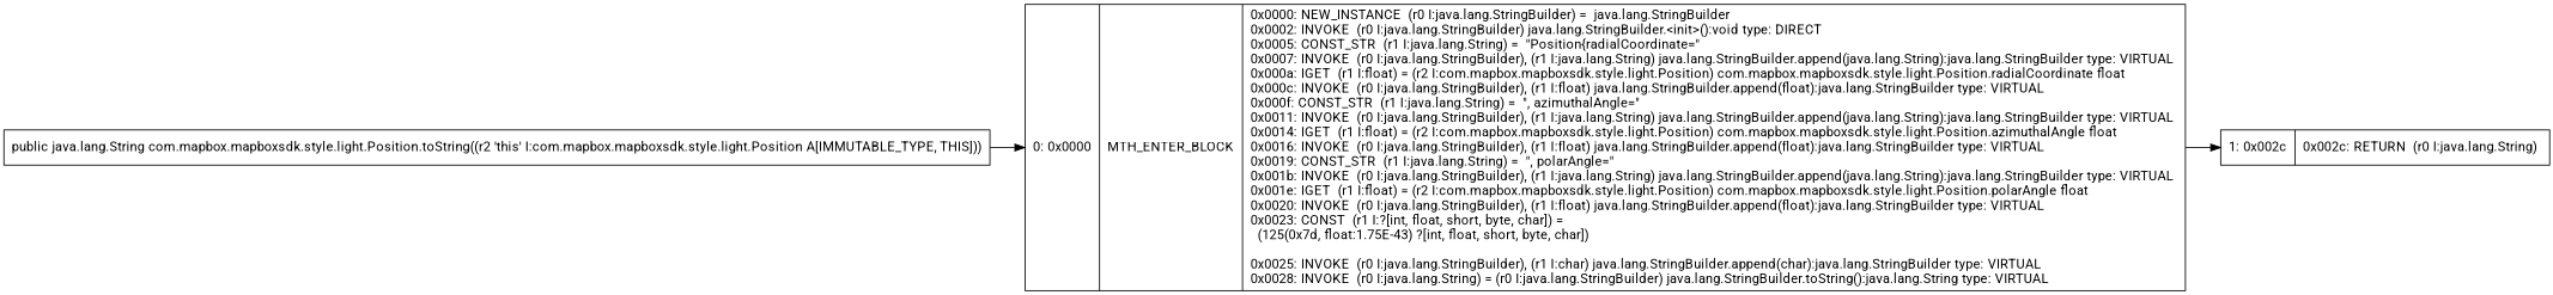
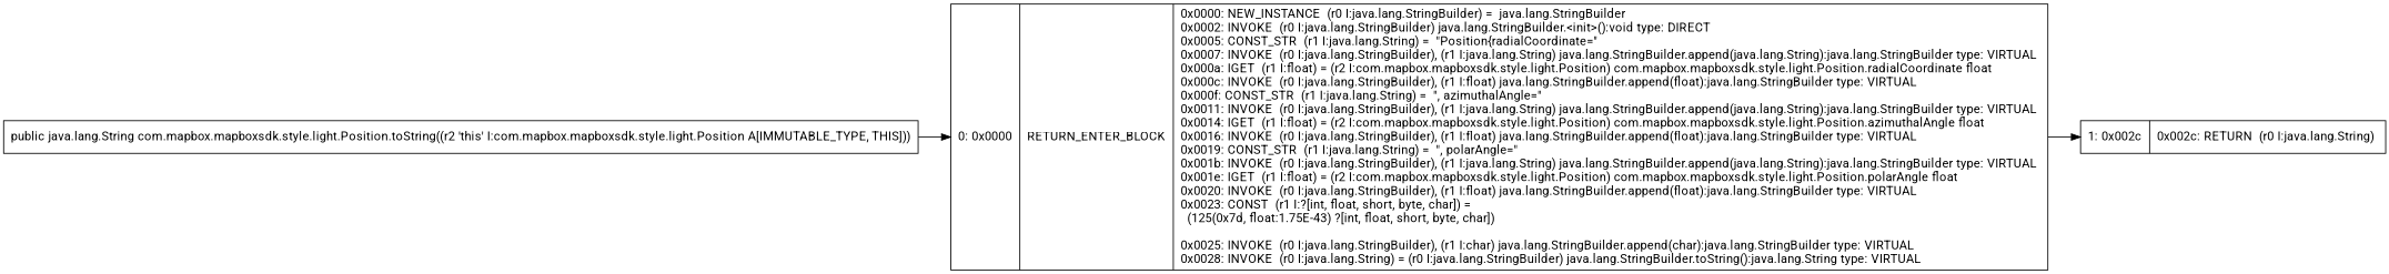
  digraph {
    rankdir=LR
    fontname=Roboto
    node [shape=record fontname=Roboto]
    edge [fontname=Roboto]
-   n1 [label="{0\:\ 0x0000|MTH_ENTER_BLOCK\l|0x0000: NEW_INSTANCE  (r0 I:java.lang.StringBuilder) =  java.lang.StringBuilder \l0x0002: INVOKE  (r0 I:java.lang.StringBuilder) java.lang.StringBuilder.\<init\>():void type: DIRECT \l0x0005: CONST_STR  (r1 I:java.lang.String) =  \"Position\{radialCoordinate=\" \l0x0007: INVOKE  (r0 I:java.lang.StringBuilder), (r1 I:java.lang.String) java.lang.StringBuilder.append(java.lang.String):java.lang.StringBuilder type: VIRTUAL \l0x000a: IGET  (r1 I:float) = (r2 I:com.mapbox.mapboxsdk.style.light.Position) com.mapbox.mapboxsdk.style.light.Position.radialCoordinate float \l0x000c: INVOKE  (r0 I:java.lang.StringBuilder), (r1 I:float) java.lang.StringBuilder.append(float):java.lang.StringBuilder type: VIRTUAL \l0x000f: CONST_STR  (r1 I:java.lang.String) =  \", azimuthalAngle=\" \l0x0011: INVOKE  (r0 I:java.lang.StringBuilder), (r1 I:java.lang.String) java.lang.StringBuilder.append(java.lang.String):java.lang.StringBuilder type: VIRTUAL \l0x0014: IGET  (r1 I:float) = (r2 I:com.mapbox.mapboxsdk.style.light.Position) com.mapbox.mapboxsdk.style.light.Position.azimuthalAngle float \l0x0016: INVOKE  (r0 I:java.lang.StringBuilder), (r1 I:float) java.lang.StringBuilder.append(float):java.lang.StringBuilder type: VIRTUAL \l0x0019: CONST_STR  (r1 I:java.lang.String) =  \", polarAngle=\" \l0x001b: INVOKE  (r0 I:java.lang.StringBuilder), (r1 I:java.lang.String) java.lang.StringBuilder.append(java.lang.String):java.lang.StringBuilder type: VIRTUAL \l0x001e: IGET  (r1 I:float) = (r2 I:com.mapbox.mapboxsdk.style.light.Position) com.mapbox.mapboxsdk.style.light.Position.polarAngle float \l0x0020: INVOKE  (r0 I:java.lang.StringBuilder), (r1 I:float) java.lang.StringBuilder.append(float):java.lang.StringBuilder type: VIRTUAL \l0x0023: CONST  (r1 I:?[int, float, short, byte, char]) = \l  (125(0x7d, float:1.75E\-43) ?[int, float, short, byte, char])\l \l0x0025: INVOKE  (r0 I:java.lang.StringBuilder), (r1 I:char) java.lang.StringBuilder.append(char):java.lang.StringBuilder type: VIRTUAL \l0x0028: INVOKE  (r0 I:java.lang.String) = (r0 I:java.lang.StringBuilder) java.lang.StringBuilder.toString():java.lang.String type: VIRTUAL \l}"]
+   n1 [label="{0\:\ 0x0000|RETURN_ENTER_BLOCK\l|0x0000: NEW_INSTANCE  (r0 I:java.lang.StringBuilder) =  java.lang.StringBuilder \l0x0002: INVOKE  (r0 I:java.lang.StringBuilder) java.lang.StringBuilder.\<init\>():void type: DIRECT \l0x0005: CONST_STR  (r1 I:java.lang.String) =  \"Position\{radialCoordinate=\" \l0x0007: INVOKE  (r0 I:java.lang.StringBuilder), (r1 I:java.lang.String) java.lang.StringBuilder.append(java.lang.String):java.lang.StringBuilder type: VIRTUAL \l0x000a: IGET  (r1 I:float) = (r2 I:com.mapbox.mapboxsdk.style.light.Position) com.mapbox.mapboxsdk.style.light.Position.radialCoordinate float \l0x000c: INVOKE  (r0 I:java.lang.StringBuilder), (r1 I:float) java.lang.StringBuilder.append(float):java.lang.StringBuilder type: VIRTUAL \l0x000f: CONST_STR  (r1 I:java.lang.String) =  \", azimuthalAngle=\" \l0x0011: INVOKE  (r0 I:java.lang.StringBuilder), (r1 I:java.lang.String) java.lang.StringBuilder.append(java.lang.String):java.lang.StringBuilder type: VIRTUAL \l0x0014: IGET  (r1 I:float) = (r2 I:com.mapbox.mapboxsdk.style.light.Position) com.mapbox.mapboxsdk.style.light.Position.azimuthalAngle float \l0x0016: INVOKE  (r0 I:java.lang.StringBuilder), (r1 I:float) java.lang.StringBuilder.append(float):java.lang.StringBuilder type: VIRTUAL \l0x0019: CONST_STR  (r1 I:java.lang.String) =  \", polarAngle=\" \l0x001b: INVOKE  (r0 I:java.lang.StringBuilder), (r1 I:java.lang.String) java.lang.StringBuilder.append(java.lang.String):java.lang.StringBuilder type: VIRTUAL \l0x001e: IGET  (r1 I:float) = (r2 I:com.mapbox.mapboxsdk.style.light.Position) com.mapbox.mapboxsdk.style.light.Position.polarAngle float \l0x0020: INVOKE  (r0 I:java.lang.StringBuilder), (r1 I:float) java.lang.StringBuilder.append(float):java.lang.StringBuilder type: VIRTUAL \l0x0023: CONST  (r1 I:?[int, float, short, byte, char]) = \l  (125(0x7d, float:1.75E\-43) ?[int, float, short, byte, char])\l \l0x0025: INVOKE  (r0 I:java.lang.StringBuilder), (r1 I:char) java.lang.StringBuilder.append(char):java.lang.StringBuilder type: VIRTUAL \l0x0028: INVOKE  (r0 I:java.lang.String) = (r0 I:java.lang.StringBuilder) java.lang.StringBuilder.toString():java.lang.String type: VIRTUAL \l}"]
    n2 [label="{1\:\ 0x002c|0x002c: RETURN  (r0 I:java.lang.String) \l}"]
    n3 [label="{public java.lang.String com.mapbox.mapboxsdk.style.light.Position.toString((r2 'this' I:com.mapbox.mapboxsdk.style.light.Position A[IMMUTABLE_TYPE, THIS])) }"]
    n1 -> n2
    n3 -> n1
  }
